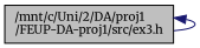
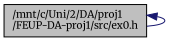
  digraph {
    fontname=Merriweather
-   n1 [color=black fillcolor=grey75 fontcolor=black fontname=Merriweather fontsize=10 height=0.2 label="/mnt/c/Uni/2/DA/proj1\l/FEUP-DA-proj1/src/ex3.h" shape=record style=filled width=0.4]
+   n1 [color=black fillcolor=grey75 fontcolor=black fontname=Merriweather fontsize=10 height=0.2 label="/mnt/c/Uni/2/DA/proj1\l/FEUP-DA-proj1/src/ex0.h" shape=record style=filled width=0.4]
    n1 -> n1 [color=midnightblue dir=back fontname=Merriweather fontsize=10 labelfontname=Helvetica labelfontsize=10 style=solid]
  }
